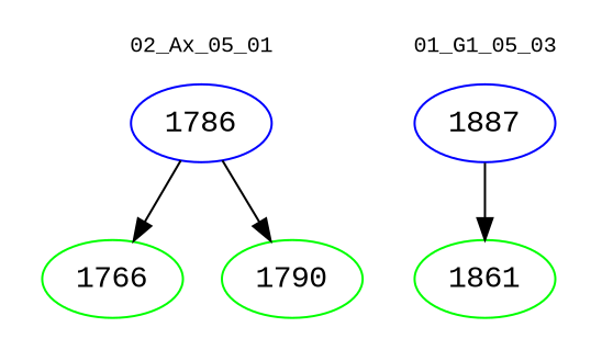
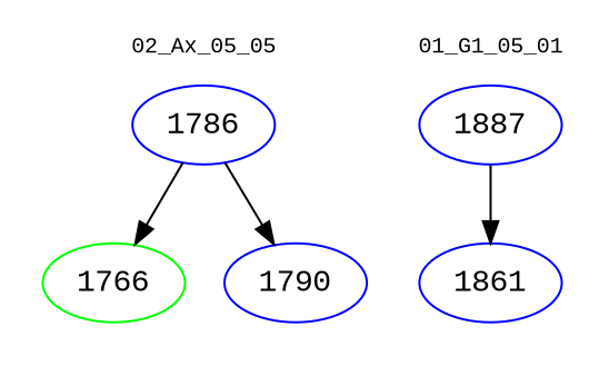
  digraph {
    fontname="Liberation Mono"
    node [color=green fontname="Liberation Mono"]
    edge [color=black fontname="Liberation Mono"]
    n1 [color=blue label=1786]
    n2 [label=1766]
-   n3 [label=1790]
+   n3 [color=blue label=1790]
    n4 [color=blue label=1887]
-   n5 [label=1861]
+   n5 [color=blue label=1861]
    subgraph cluster_1 {
      color=white
      fontsize=10
-     label="02_Ax_05_01"
+     label="02_Ax_05_05"
      n1
      n2
      n3
    }
    subgraph cluster_2 {
      color=white
      fontsize=10
-     label="01_G1_05_03"
+     label="01_G1_05_01"
      n4
      n5
    }
    n1 -> n2
    n1 -> n3
    n4 -> n5
  }
